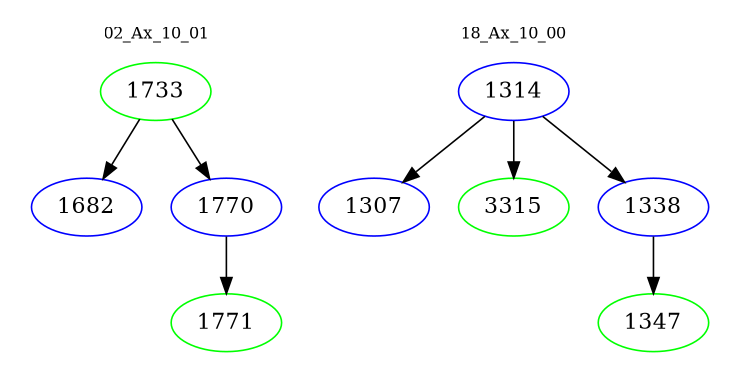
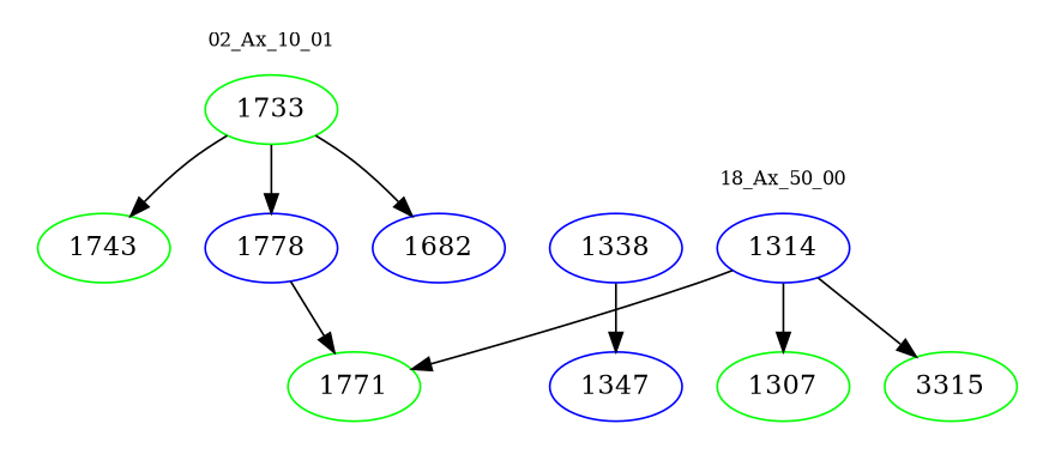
  digraph {
    node [color=green]
    edge [color=black]
    n1 [label=1733]
    n2 [color=blue label=1682]
-   n4 [color=blue label=1770]
+   n3 [label=1743]
+   n4 [color=blue label=1778]
    n5 [label=1771]
    n6 [color=blue label=1314]
-   n7 [color=blue label=1307]
+   n7 [label=1307]
    n8 [label=3315]
    n9 [color=blue label=1338]
-   n10 [label=1347]
+   n10 [color=blue label=1347]
    subgraph cluster_1 {
      color=white
      fontsize=10
      label="02_Ax_10_01"
      n1
      n2
+     n3
      n4
      n5
    }
    subgraph cluster_2 {
      color=white
      fontsize=10
-     label="18_Ax_10_00"
+     label="18_Ax_50_00"
      n6
      n7
      n8
      n9
      n10
    }
    n1 -> n2
+   n1 -> n3
    n1 -> n4
    n4 -> n5
    n6 -> n7
    n6 -> n8
-   n6 -> n9
+   n6 -> n5
    n9 -> n10
  }
